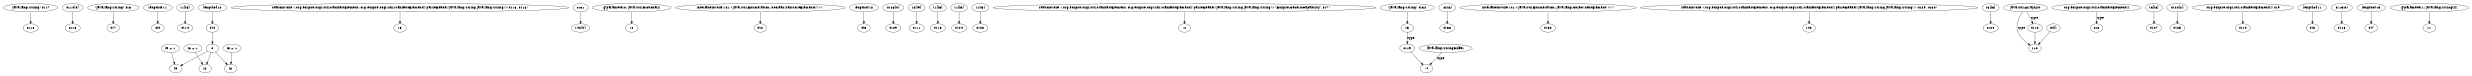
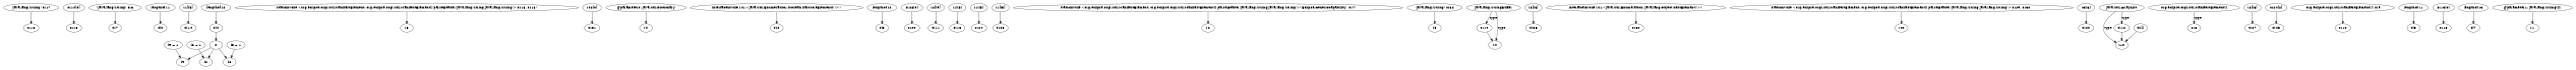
  digraph {
    n1 [label="(java.lang.String) $r17"]
    n2 [label="$r18"]
    n3 [label="$r14[0]"]
    n4 [label="$r15"]
    n5 [label="(java.lang.String) $r6"]
    n6 [label="$r7"]
    n7 [label="lengthof r1"]
    n8 [label="$i0"]
    n9 [label="r1[i5]"]
    n10 [label="$r14"]
    n11 [label="i9 + 1"]
    n12 [label=i9]
    n13 [label="staticinvoke <org.eclipse.osgi.util.ManifestElement: org.eclipse.osgi.util.ManifestElement[] parseHeader(java.lang.String,java.lang.String)>($r16, $r18)"]
    n14 [label=r3]
    n15 [label="r42[0]"]
    n16 [label="$r31"]
    n17 [label="@parameter0: java.util.Dictionary"]
    n18 [label=r0]
    n19 [label="interfaceinvoke r41.<java.util.Enumeration: boolean hasMoreElements()>()"]
    n20 [label="$z2"]
    n21 [label="lengthof r2"]
    n22 [label="$i3"]
    n23 [label="$r28[0]"]
    n24 [label="$r29"]
    n25 [label="r2[i9]"]
    n26 [label="$r11"]
    n27 [label="r1[i5]"]
    n28 [label="$r13"]
    n29 [label="r1[i5]"]
    n30 [label="$r24"]
    n31 [label=0]
    n32 [label=i8]
    n33 [label=i2]
    n34 [label="$i4"]
    n35 [label="r1[i5]"]
    n36 [label="$r28"]
    n37 [label="staticinvoke <org.eclipse.osgi.util.ManifestElement: org.eclipse.osgi.util.ManifestElement[] parseHeader(java.lang.String,java.lang.String)>('Eclipse-GenericCapability', $r7)"]
    n38 [label=r2]
    n39 [label="lengthof r2"]
    n40 [label="(java.lang.String) $r32"]
    n41 [label=r5]
    n42 [label="java.lang.StringBuffer"]
    n43 [label="$r19"]
    n44 [label=r4]
    n45 [label="r3[i6]"]
    n46 [label="$r36"]
    n47 [label="interfaceinvoke r41.<java.util.Enumeration: java.lang.Object nextElement()>()"]
    n48 [label="$r32"]
    n49 [label="staticinvoke <org.eclipse.osgi.util.ManifestElement: org.eclipse.osgi.util.ManifestElement[] parseHeader(java.lang.String,java.lang.String)>($r29, $r30)"]
    n50 [label=r42]
    n51 [label="r3[i6]"]
    n52 [label="$r20"]
    n53 [label="java.util.ArrayList"]
    n54 [label=r10]
    n55 [label="$r12"]
    n56 [label="i5 + 1"]
    n57 [label="i6 + 1"]
    n58 [label="org.eclipse.osgi.util.ManifestElement[]"]
    n59 [label="$r8"]
    n60 [label="r3[i6]"]
    n61 [label="$r27"]
    n62 [label="$r24[2]"]
    n63 [label="$r25"]
    n64 [label="(org.eclipse.osgi.util.ManifestElement[]) $r9"]
    n65 [label="$r10"]
    n66 [label=null]
    n67 [label="lengthof r1"]
    n68 [label="$i8"]
    n69 [label="$r13[0]"]
    n70 [label="$r16"]
    n71 [label="lengthof r3"]
    n72 [label="$i7"]
    n73 [label="@parameter1: java.lang.String[][]"]
    n74 [label=r1]
    n1 -> n2
    n3 -> n4
    n5 -> n6
    n7 -> n8
    n9 -> n10
    n11 -> n12
    n13 -> n14
-   n16 -> n15
+   n15 -> n16
    n17 -> n18
    n19 -> n20
    n21 -> n22
    n23 -> n24
    n25 -> n26
    n27 -> n28
    n29 -> n30
    n31 -> n12
    n31 -> n32
    n31 -> n33
    n34 -> n31
    n35 -> n36
    n37 -> n38
    n39 -> n34
    n40 -> n41
-   n41 -> n43 [label=type]
+   n42 -> n43 [label=type]
    n42 -> n44 [label=type]
    n43 -> n44
    n45 -> n46
    n47 -> n48
    n49 -> n50
    n51 -> n52
    n53 -> n54 [label=type]
    n53 -> n55 [label=type]
    n55 -> n54
    n56 -> n32
    n57 -> n33
    n58 -> n59 [label=type]
    n60 -> n61
    n62 -> n63
    n64 -> n65
    n66 -> n54
    n67 -> n68
    n69 -> n70
    n71 -> n72
    n73 -> n74
  }
